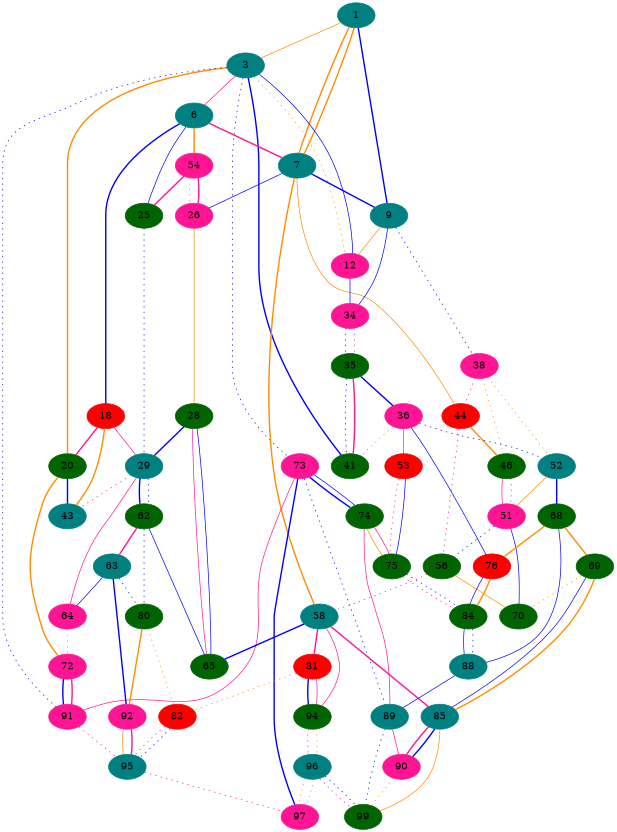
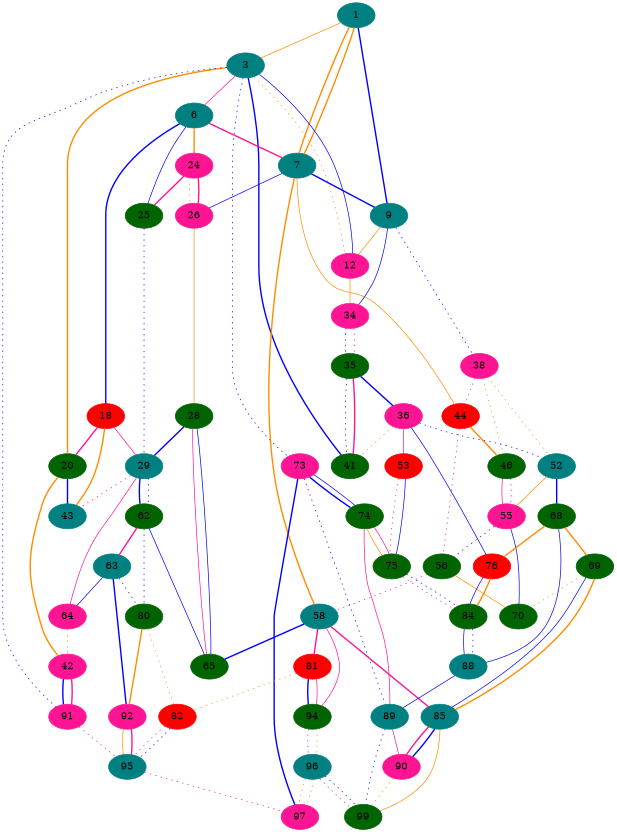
  graph {
    node [color=darkgreen style=filled]
    edge [color=blue style=dotted]
    1 [color=teal super="+2"]
    3 [color=teal super="+4"]
    7 [color=teal super="+11"]
    9 [color=teal super="+10+13"]
    6 [color=teal super="+8"]
    12 [color=deeppink]
    20 [super="+61"]
    41
    73 [color=deeppink super="+106"]
    91 [color=deeppink]
    26 [color=deeppink super="+27"]
    44 [color=red super="+47"]
    58 [color=teal super="+87+59"]
    34 [color=deeppink]
    38 [color=deeppink super="+48+39"]
    18 [color=red super="+19"]
-   24 [color=deeppink label=54]
+   24 [color=deeppink]
    25
    43 [color=teal]
-   72 [color=deeppink]
+   72 [color=deeppink label=42]
    74
    89 [color=teal super="+102"]
    97 [color=deeppink]
    95 [color=teal super="+98"]
    29 [color=teal super="+30"]
    28
    46
    56 [super="+57"]
    65
    81 [color=red]
    85 [color=teal super="+86"]
    94
    35
    52 [color=teal super="+54"]
    62 [super="+66"]
    64 [color=deeppink super="+71"]
    63 [color=teal super="+78"]
    80 [super="+83"]
    36 [color=deeppink super="+37+49"]
    53 [color=red]
    76 [color=red]
-   55 [color=deeppink super="+60" label=51]
+   55 [color=deeppink super="+60"]
    68 [super="+77"]
    75
    84
    70
    69
    88 [color=teal]
    82 [color=red]
    90 [color=deeppink]
    99 [super="+100"]
    96 [color=teal]
    92 [color=deeppink super="+93"]
    1 -- 3 [color=darkorange style=solid]
    1 -- 7 [color=darkorange style=bold]
    1 -- 7 [color=darkorange style=bold]
    1 -- 9 [style=bold]
    3 -- 6 [color=deeppink style=solid]
    3 -- 12 [color=darkorange]
    3 -- 12 [style=solid]
    3 -- 20 [color=darkorange style=bold]
    3 -- 41 [style=bold]
    3 -- 73
    3 -- 91
    7 -- 9 [style=bold]
    7 -- 26 [style=solid weight=2]
    7 -- 44 [color=darkorange style=solid]
    7 -- 58 [color=darkorange style=bold]
    9 -- 12 [color=darkorange style=solid]
    9 -- 34 [style=solid]
    9 -- 38
    6 -- 7 [color=deeppink style=bold weight=2]
    6 -- 18 [style=bold]
    6 -- 24 [color=darkorange style=bold]
    6 -- 25 [style=solid]
-   12 -- 34 [style=solid]
+   12 -- 34 [color=darkorange style=solid]
    20 -- 43 [style=bold]
    20 -- 72 [color=darkorange style=bold]
-   73 -- 91 [color=deeppink style=solid]
    73 -- 74 [style=bold]
    73 -- 74 [style=solid]
    73 -- 89
    73 -- 97 [style=bold]
    91 -- 95 [color=deeppink]
    26 -- 28 [color=darkorange style=solid]
    44 -- 46 [color=darkorange style=bold]
    44 -- 56 [color=deeppink]
    58 -- 65 [style=bold]
    58 -- 81 [color=deeppink style=bold]
    58 -- 85 [color=deeppink style=bold]
    58 -- 94 [color=deeppink style=solid]
    34 -- 35
    34 -- 35 [color=deeppink]
    38 -- 44 [color=deeppink]
    38 -- 46 [color=darkorange]
    38 -- 52 [color=darkorange]
    18 -- 20 [color=deeppink style=bold]
    18 -- 43 [color=darkorange style=bold]
    18 -- 29 [color=deeppink style=solid]
    24 -- 26 [color=darkorange]
    24 -- 26 [color=deeppink style=bold]
    24 -- 25 [color=deeppink style=bold]
    25 -- 29
    72 -- 91 [style=bold]
    72 -- 91 [color=deeppink style=bold]
    74 -- 89 [color=deeppink style=solid]
    74 -- 75 [color=darkorange style=solid]
    74 -- 75 [color=deeppink style=solid]
    89 -- 90 [color=deeppink style=solid]
    89 -- 99
    95 -- 97 [color=deeppink]
    29 -- 43 [color=deeppink]
    29 -- 62 [style=bold]
    29 -- 62
    29 -- 64 [color=deeppink style=solid]
    28 -- 29 [style=bold]
    28 -- 65 [color=deeppink style=solid]
    28 -- 65 [style=solid]
    46 -- 55 [color=deeppink style=solid]
    46 -- 55 [color=deeppink]
    56 -- 58 [color=deeppink]
    56 -- 70 [color=darkorange style=solid]
    81 -- 94 [style=bold]
    81 -- 94 [color=deeppink style=solid]
    81 -- 82 [color=darkorange]
    85 -- 90 [color=deeppink style=bold]
    85 -- 90 [style=bold]
    85 -- 99 [color=darkorange style=solid]
    94 -- 96 [color=deeppink]
    94 -- 96 [color=darkorange]
    35 -- 41
    35 -- 41 [color=deeppink style=bold]
    35 -- 36 [style=bold]
    52 -- 55 [color=darkorange style=solid]
    52 -- 68 [style=bold]
    62 -- 65 [style=solid]
    62 -- 63 [color=deeppink style=bold]
    62 -- 80
    64 -- 72 [color=darkorange]
    63 -- 64 [style=solid weight=2]
    63 -- 80
    63 -- 92 [style=bold]
    80 -- 82 [color=darkorange]
    80 -- 92 [color=darkorange style=bold]
    36 -- 41 [color=darkorange]
    36 -- 52
    36 -- 53 [color=deeppink style=solid weight=2]
    36 -- 76 [style=solid]
    53 -- 75 [color=deeppink]
    53 -- 75 [style=solid]
    76 -- 84 [style=solid]
    76 -- 84 [color=darkorange style=bold]
    55 -- 56
    55 -- 70 [style=solid]
    68 -- 76 [color=darkorange style=bold]
    68 -- 69 [color=darkorange style=bold]
    68 -- 88 [style=solid]
    75 -- 84 [color=deeppink]
    75 -- 84
    84 -- 88 [style=solid]
    84 -- 88
    69 -- 85 [style=solid]
    69 -- 85 [color=darkorange style=bold]
    69 -- 70 [color=darkorange]
    88 -- 89 [style=solid]
    82 -- 95 [color=deeppink]
    82 -- 95
    90 -- 99 [color=darkorange]
    96 -- 97 [color=darkorange]
    96 -- 97 [color=darkorange]
    96 -- 99 [color=deeppink]
    96 -- 99
    92 -- 95 [color=darkorange style=solid weight=2]
    92 -- 95 [color=deeppink style=bold]
  }
